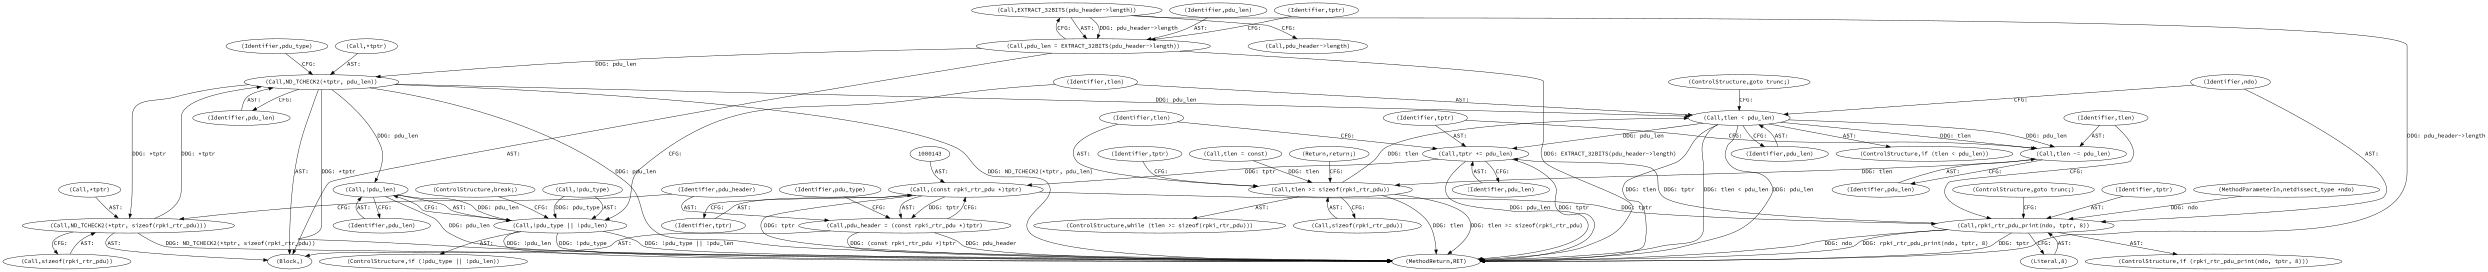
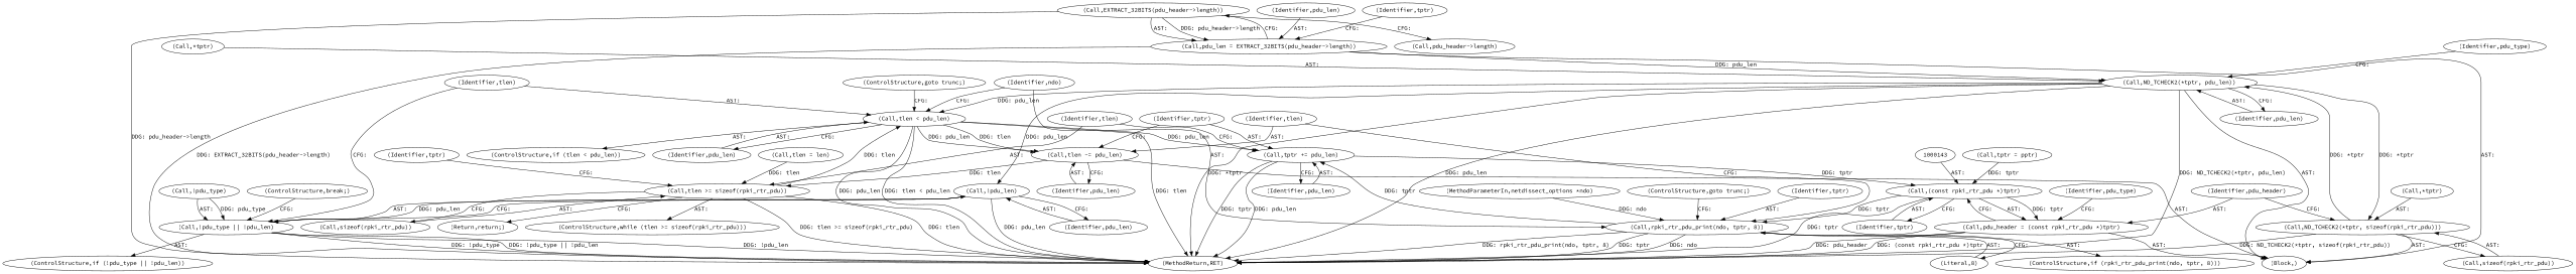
  digraph {
    fontname="Source Code Pro"
    node [fontname="Source Code Pro"]
    edge [fontname="Source Code Pro"]
    n1 [label="(Call,EXTRACT_32BITS(pdu_header->length))"]
    n2 [label="(Call,pdu_len = EXTRACT_32BITS(pdu_header->length))"]
    n3 [label="(MethodReturn,RET)"]
    n4 [label="(Call,pdu_header->length)"]
    n5 [label="(Call,ND_TCHECK2(*tptr, pdu_len))"]
    n6 [label="(Block,)"]
    n7 [label="(Call,ND_TCHECK2(*tptr, sizeof(rpki_rtr_pdu)))"]
    n8 [label="(Call,!pdu_len)"]
    n9 [label="(Call,tlen < pdu_len)"]
    n10 [label="(Identifier,pdu_len)"]
    n11 [label="(Call,sizeof(rpki_rtr_pdu))"]
    n12 [label="(Call,!pdu_type || !pdu_len)"]
    n13 [label="(Identifier,pdu_len)"]
    n14 [label="(Call,tlen -= pdu_len)"]
    n15 [label="(Call,tptr += pdu_len)"]
    n16 [label="(Identifier,pdu_len)"]
    n17 [label="(ControlStructure,if (tlen < pdu_len))"]
    n18 [label="(ControlStructure,if (!pdu_type || !pdu_len))"]
    n19 [label="(Call,!pdu_type)"]
    n20 [label="(Call,tlen >= sizeof(rpki_rtr_pdu))"]
    n21 [label="(Identifier,pdu_len)"]
    n22 [label="(Call,(const rpki_rtr_pdu *)tptr)"]
    n23 [label="(Identifier,pdu_len)"]
    n24 [label="(ControlStructure,while (tlen >= sizeof(rpki_rtr_pdu)))"]
    n25 [label="(Call,sizeof(rpki_rtr_pdu))"]
    n26 [label="(Call,pdu_header = (const rpki_rtr_pdu *)tptr)"]
    n27 [label="(Call,rpki_rtr_pdu_print(ndo, tptr, 8))"]
    n28 [label="(Identifier,tptr)"]
    n29 [label="(ControlStructure,if (rpki_rtr_pdu_print(ndo, tptr, 8)))"]
    n30 [label="(Literal,8)"]
    n31 [label="(Call,*tptr)"]
    n32 [label="(Identifier,tlen)"]
+   n33 [label="(Call,tptr = pptr)"]
    n34 [label="(Call,*tptr)"]
    n35 [label="(Identifier,pdu_len)"]
    n36 [label="(Identifier,tptr)"]
    n37 [label="(Identifier,tptr)"]
    n38 [label="(Return,return;)"]
    n39 [label="(Identifier,tlen)"]
    n40 [label="(Identifier,tptr)"]
-   n41 [label="(Call,tlen = const)"]
+   n41 [label="(Call,tlen = len)"]
    n42 [label="(Identifier,ndo)"]
    n43 [label="(Identifier,pdu_type)"]
    n44 [label="(Identifier,pdu_header)"]
    n45 [label="(Identifier,pdu_type)"]
    n46 [label="(ControlStructure,goto trunc;)"]
    n47 [label="(Identifier,tlen)"]
    n48 [label="(ControlStructure,break;)"]
    n49 [label="(ControlStructure,goto trunc;)"]
    n50 [label="(Identifier,tptr)"]
-   n51 [label="(MethodParameterIn,netdissect_type *ndo)"]
+   n51 [label="(MethodParameterIn,netdissect_options *ndo)"]
    1000143
    n1 -> n2 [label="AST: "]
    n1 -> n2 [label="DDG: pdu_header->length"]
    n1 -> n3 [label="DDG: pdu_header->length"]
    n1 -> n4 [label="CFG: "]
    n2 -> n1 [label="CFG: "]
    n2 -> n3 [label="DDG: EXTRACT_32BITS(pdu_header->length)"]
    n2 -> n5 [label="DDG: pdu_len"]
    n2 -> n6 [label="AST: "]
    n5 -> n3 [label="DDG: *tptr"]
    n5 -> n3 [label="DDG: pdu_len"]
    n5 -> n3 [label="DDG: ND_TCHECK2(*tptr, pdu_len)"]
    n5 -> n6 [label="AST: "]
    n5 -> n7 [label="DDG: *tptr"]
    n5 -> n8 [label="DDG: pdu_len"]
    n5 -> n9 [label="DDG: pdu_len"]
    n5 -> n10 [label="CFG: "]
    n7 -> n3 [label="DDG: ND_TCHECK2(*tptr, sizeof(rpki_rtr_pdu))"]
    n7 -> n5 [label="DDG: *tptr"]
    n7 -> n6 [label="AST: "]
    n7 -> n11 [label="CFG: "]
    n8 -> n3 [label="DDG: pdu_len"]
    n8 -> n12 [label="AST: "]
    n8 -> n12 [label="DDG: pdu_len"]
    n8 -> n13 [label="CFG: "]
    n9 -> n3 [label="DDG: tlen < pdu_len"]
    n9 -> n3 [label="DDG: pdu_len"]
    n9 -> n3 [label="DDG: tlen"]
    n9 -> n14 [label="DDG: pdu_len"]
    n9 -> n14 [label="DDG: tlen"]
    n9 -> n15 [label="DDG: pdu_len"]
    n9 -> n16 [label="CFG: "]
    n9 -> n17 [label="AST: "]
    n10 -> n5 [label="AST: "]
    n11 -> n7 [label="AST: "]
    n12 -> n3 [label="DDG: !pdu_len"]
    n12 -> n3 [label="DDG: !pdu_type"]
    n12 -> n3 [label="DDG: !pdu_type || !pdu_len"]
    n12 -> n8 [label="CFG: "]
    n12 -> n18 [label="AST: "]
    n13 -> n8 [label="AST: "]
+   n14 -> n6 [label="AST: "]
    n14 -> n20 [label="DDG: tlen"]
    n14 -> n21 [label="CFG: "]
    n15 -> n3 [label="DDG: pdu_len"]
    n15 -> n3 [label="DDG: tptr"]
    n15 -> n22 [label="DDG: tptr"]
    n15 -> n23 [label="CFG: "]
    n16 -> n9 [label="AST: "]
    n19 -> n12 [label="AST: "]
    n19 -> n12 [label="DDG: pdu_type"]
    n20 -> n3 [label="DDG: tlen >= sizeof(rpki_rtr_pdu)"]
    n20 -> n3 [label="DDG: tlen"]
    n20 -> n9 [label="DDG: tlen"]
    n20 -> n24 [label="AST: "]
    n20 -> n25 [label="CFG: "]
    n21 -> n14 [label="AST: "]
    n22 -> n3 [label="DDG: tptr"]
    n22 -> n26 [label="AST: "]
    n22 -> n26 [label="DDG: tptr"]
    n22 -> n27 [label="DDG: tptr"]
    n22 -> n28 [label="CFG: "]
    n23 -> n15 [label="AST: "]
    n25 -> n20 [label="AST: "]
    n26 -> n3 [label="DDG: (const rpki_rtr_pdu *)tptr"]
    n26 -> n3 [label="DDG: pdu_header"]
    n26 -> n6 [label="AST: "]
    n26 -> n22 [label="CFG: "]
    n27 -> n3 [label="DDG: ndo"]
    n27 -> n3 [label="DDG: rpki_rtr_pdu_print(ndo, tptr, 8)"]
    n27 -> n3 [label="DDG: tptr"]
    n27 -> n15 [label="DDG: tptr"]
    n27 -> n29 [label="AST: "]
    n27 -> n30 [label="CFG: "]
    n28 -> n22 [label="AST: "]
    n30 -> n27 [label="AST: "]
    n31 -> n5 [label="AST: "]
    n32 -> n9 [label="AST: "]
    n32 -> n12 [label="CFG: "]
+   n33 -> n22 [label="DDG: tptr"]
    n34 -> n7 [label="AST: "]
    n35 -> n2 [label="AST: "]
    n36 -> n2 [label="CFG: "]
    n37 -> n14 [label="CFG: "]
    n37 -> n15 [label="AST: "]
-   n38 -> n20 [label="CFG: "]
+   n20 -> n38 [label="CFG: "]
    n39 -> n14 [label="AST: "]
    n39 -> n27 [label="CFG: "]
    n40 -> n20 [label="CFG: "]
    n41 -> n20 [label="DDG: tlen"]
    n42 -> n9 [label="CFG: "]
    n42 -> n27 [label="AST: "]
    n43 -> n26 [label="CFG: "]
    n44 -> n7 [label="CFG: "]
    n44 -> n26 [label="AST: "]
    n45 -> n5 [label="CFG: "]
    n46 -> n9 [label="CFG: "]
    n47 -> n15 [label="CFG: "]
    n47 -> n20 [label="AST: "]
    n48 -> n12 [label="CFG: "]
    n49 -> n27 [label="CFG: "]
    n50 -> n27 [label="AST: "]
    n51 -> n27 [label="DDG: ndo"]
    1000143 -> n22 [label="AST: "]
  }
